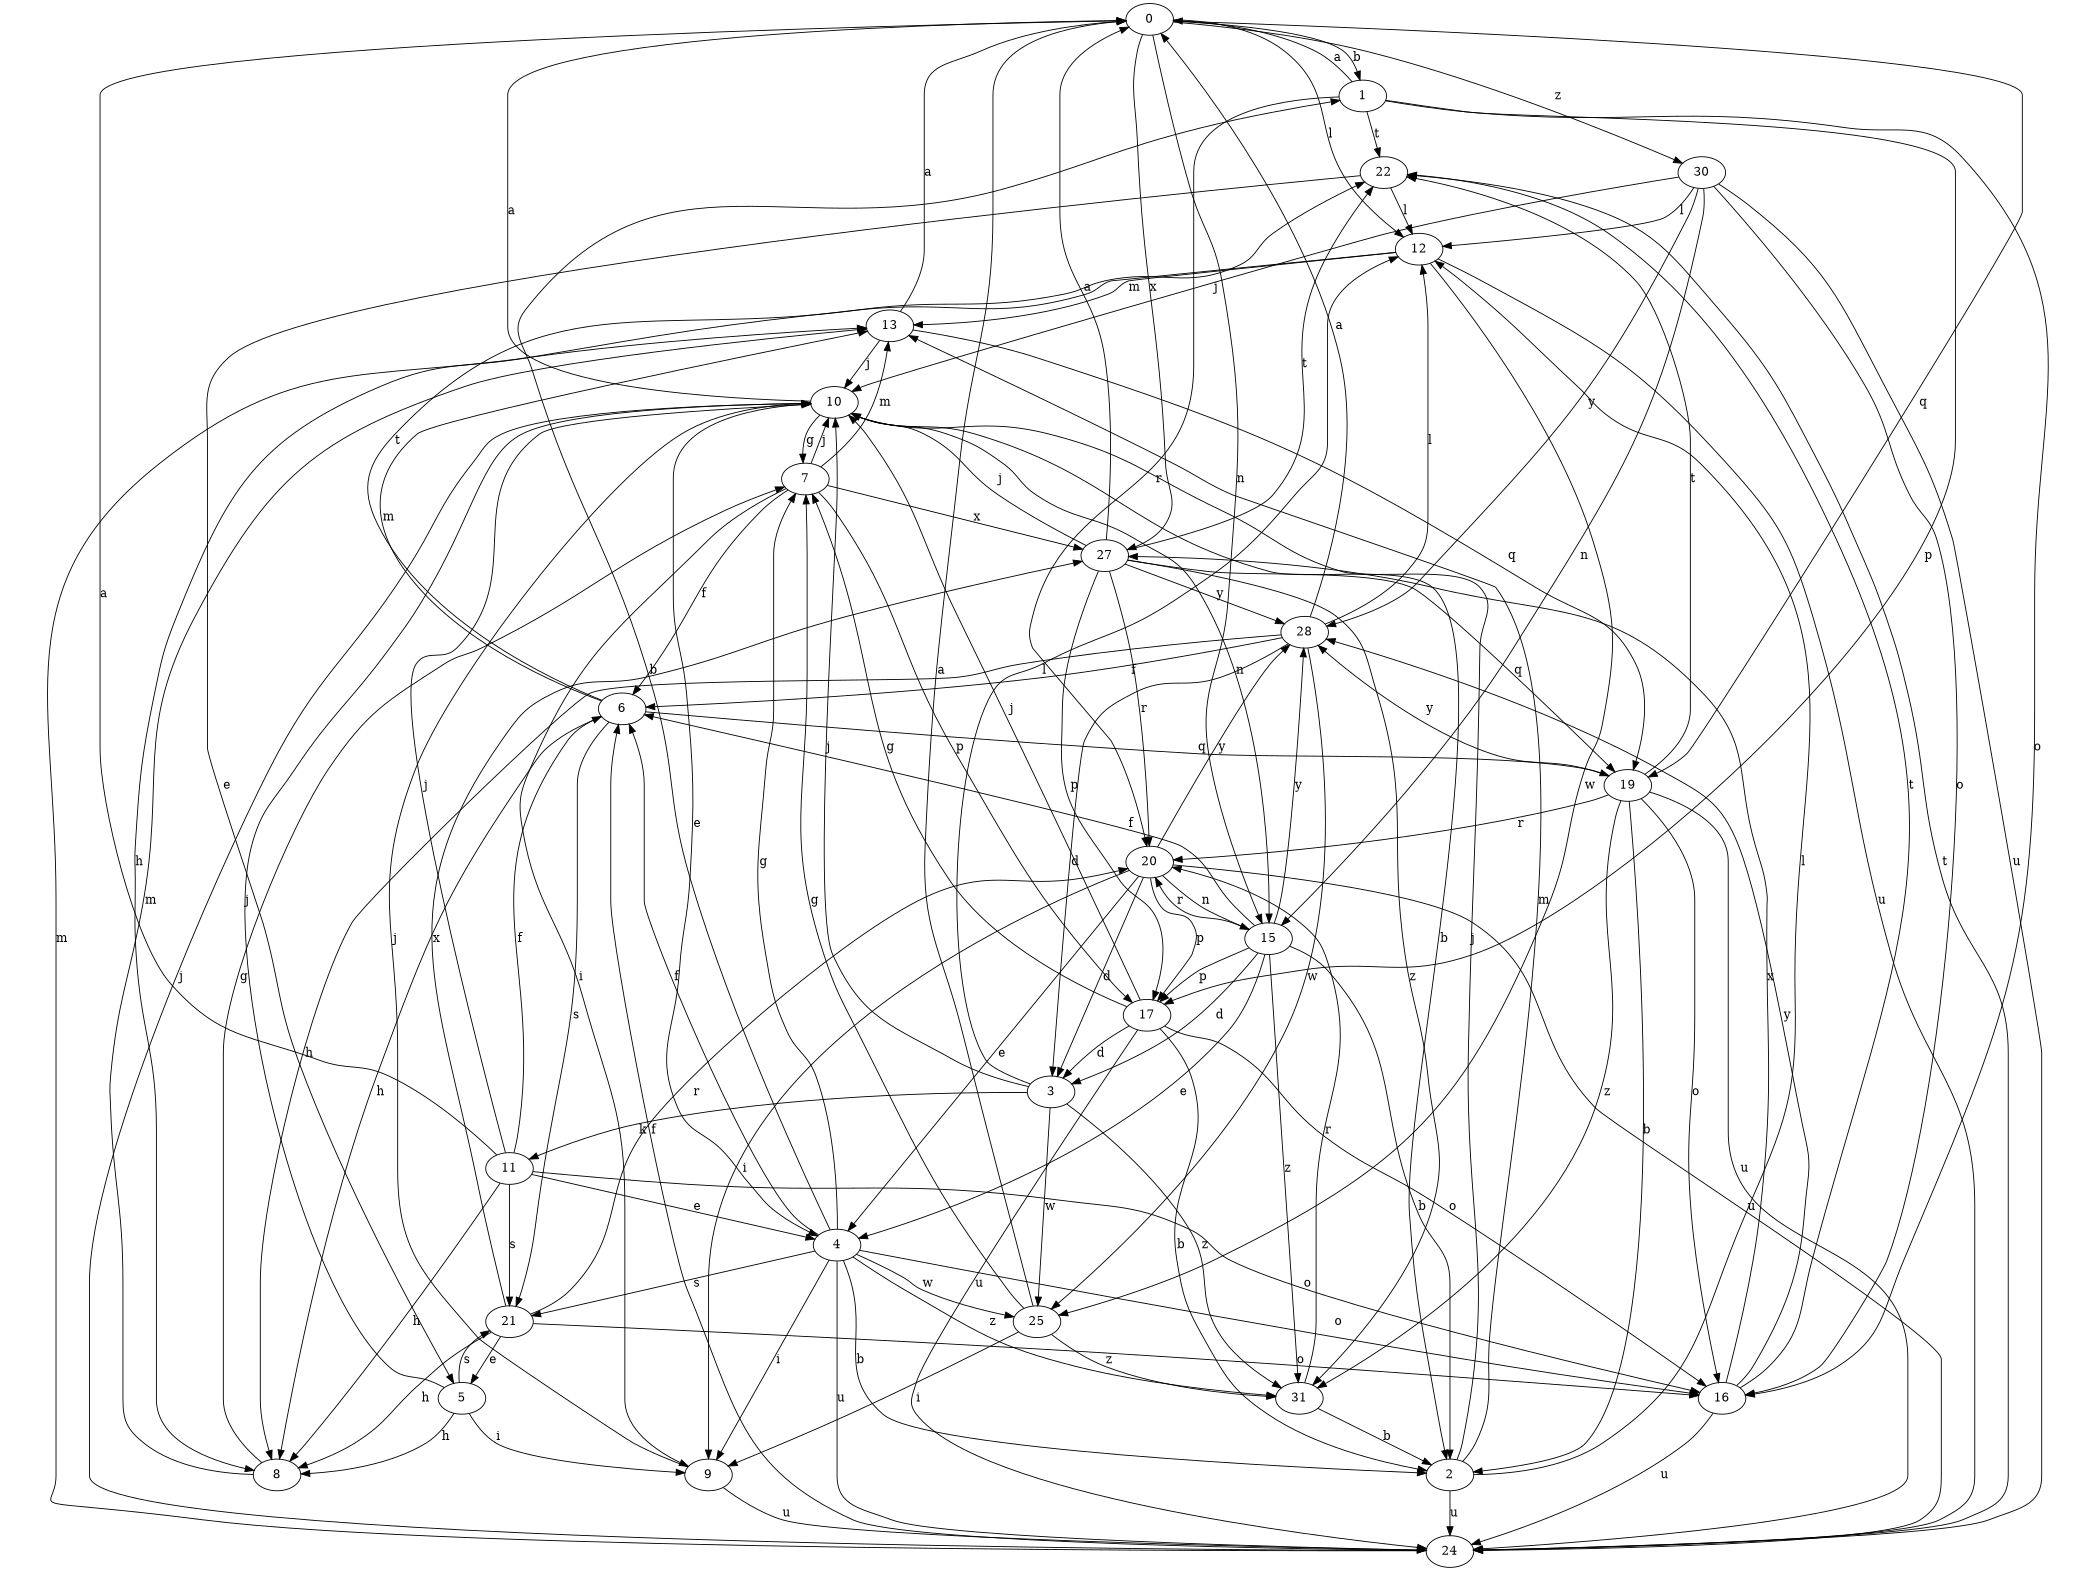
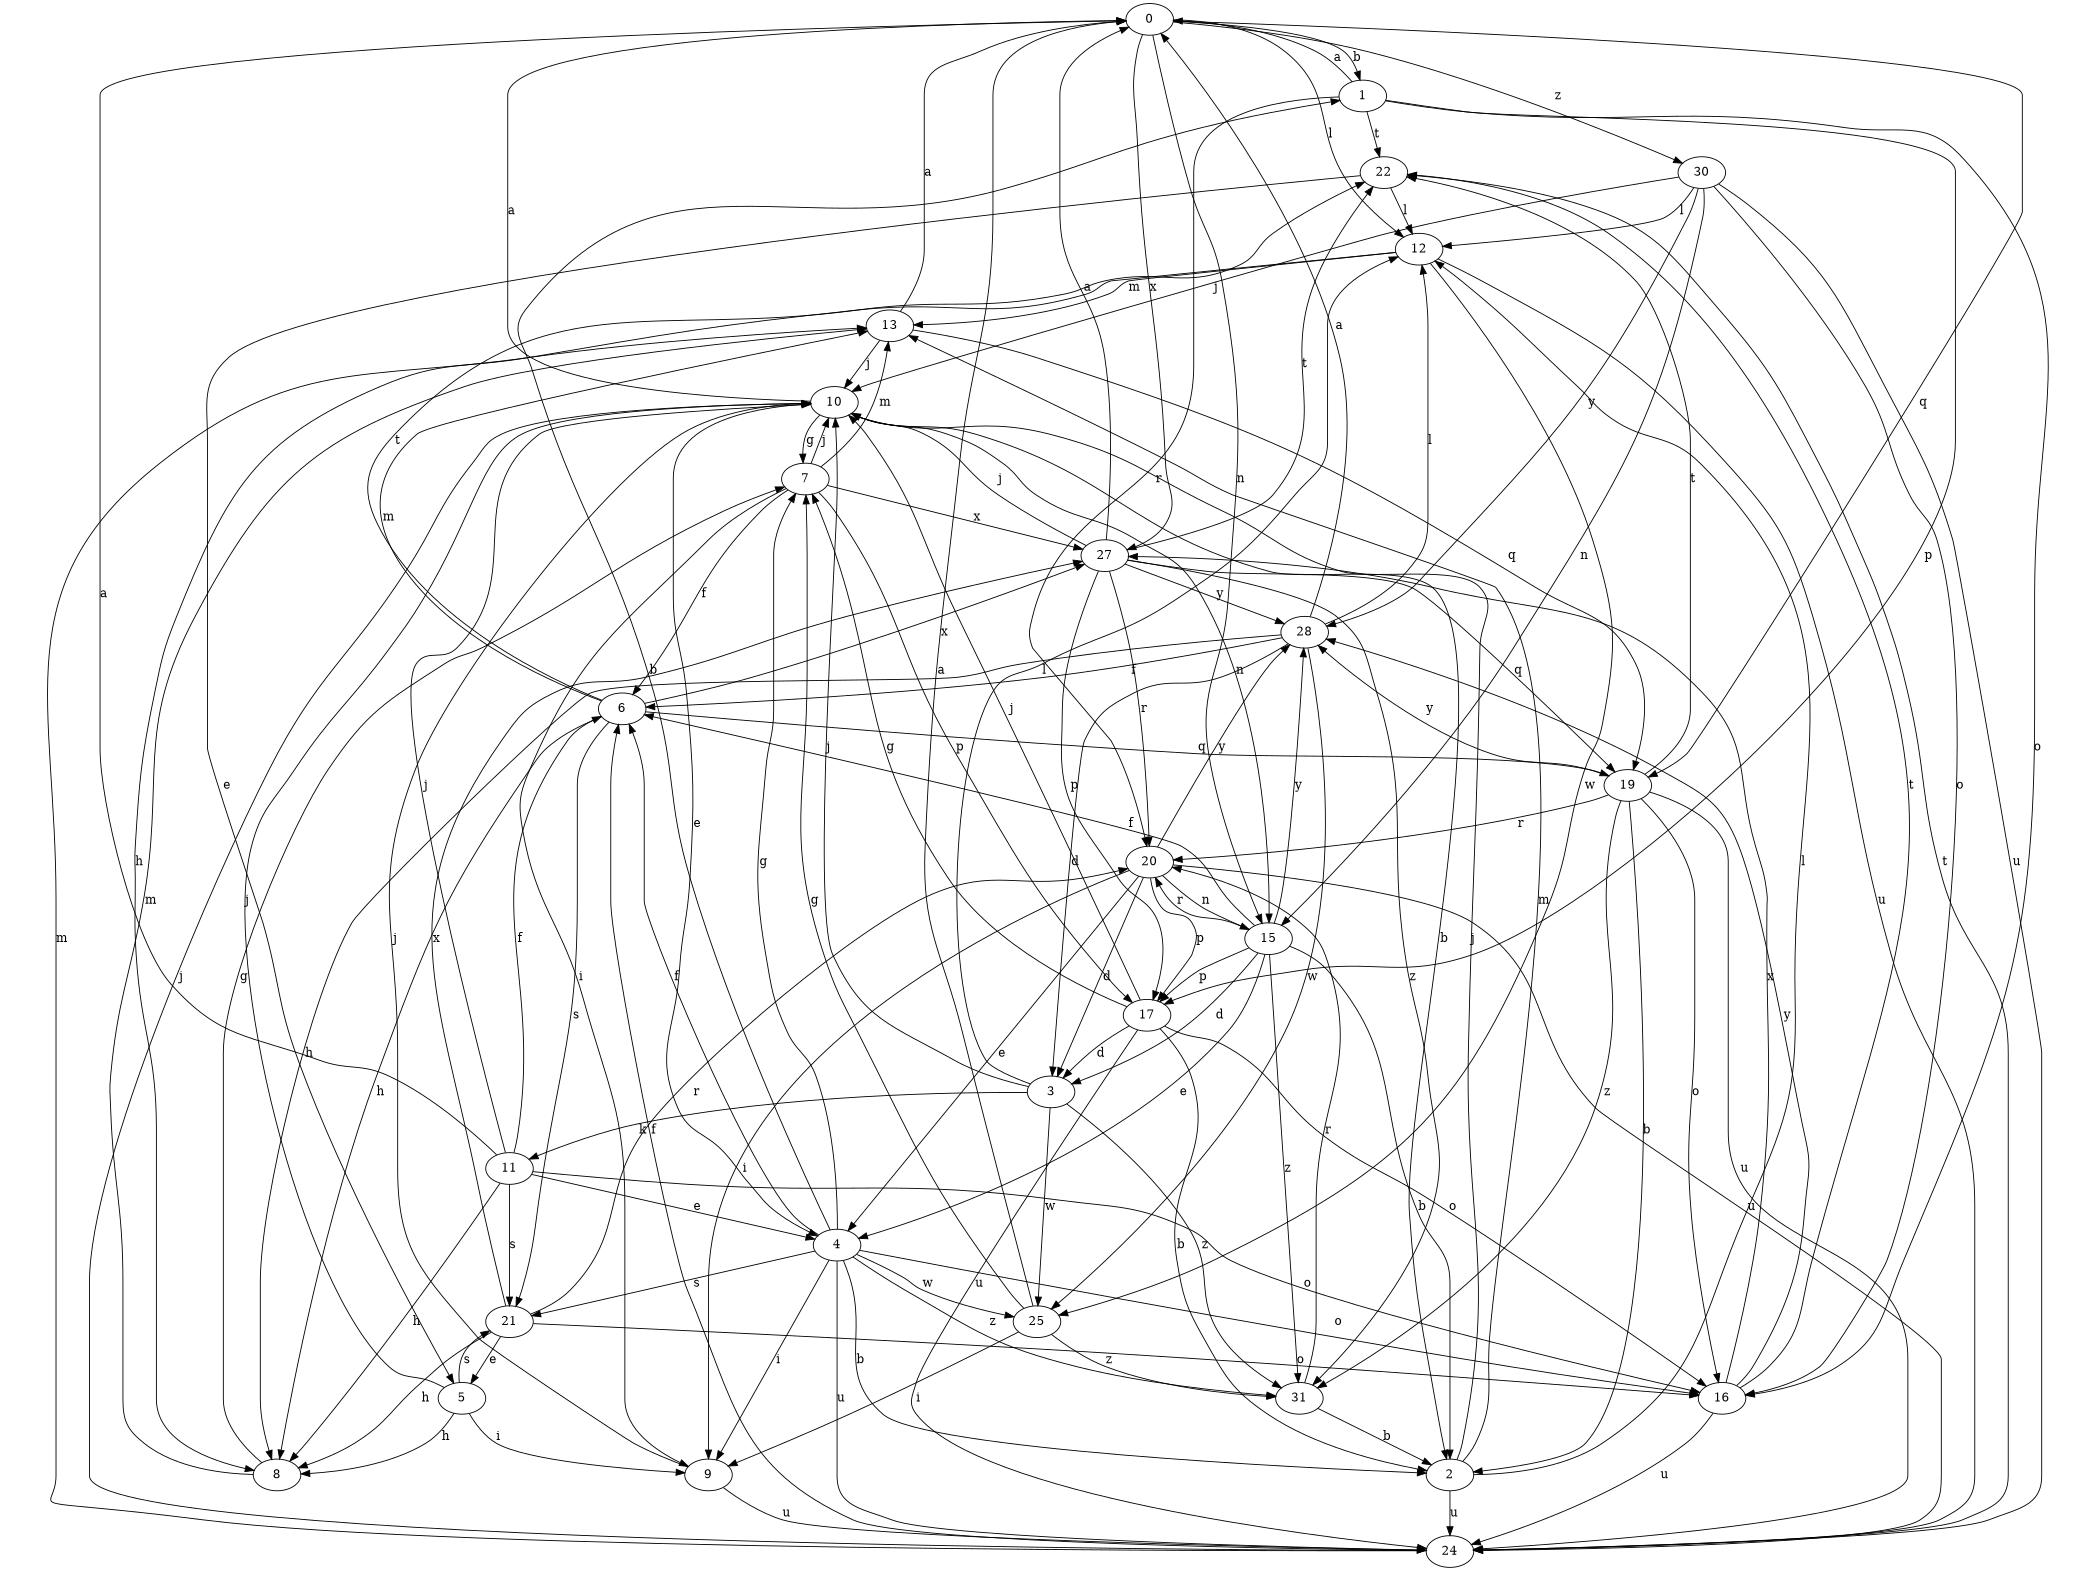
  strict digraph {
    0
    1
    12
    15
    19
    27
    30
    16
    17
    20
    22
    n12 [label=13]
    24
    25
    8
    2
    3
    31
    4
    6
    28
    10
    7
    9
    5
    11
    21
    0 -> 1 [label=b]
    0 -> 12 [label=l]
    0 -> 15 [label=n]
    0 -> 19 [label=q]
    0 -> 27 [label=x]
    0 -> 30 [label=z]
    1 -> 0 [label=a]
    1 -> 16 [label=o]
    1 -> 17 [label=p]
    1 -> 20 [label=r]
    1 -> 22 [label=t]
    12 -> n12 [label=m]
    12 -> 24 [label=u]
    12 -> 25 [label=w]
    12 -> 8 [label=h]
    15 -> 17 [label=p]
    15 -> 20 [label=r]
    15 -> 2 [label=b]
    15 -> 3 [label=d]
    15 -> 31 [label=z]
    15 -> 4 [label=e]
    15 -> 6 [label=f]
    15 -> 28 [label=y]
    19 -> 16 [label=o]
    19 -> 20 [label=r]
    19 -> 22 [label=t]
    19 -> 24 [label=u]
    19 -> 2 [label=b]
    19 -> 31 [label=z]
    19 -> 28 [label=y]
    27 -> 0 [label=a]
    27 -> 19 [label=q]
    27 -> 17 [label=p]
    27 -> 20 [label=r]
    27 -> 22 [label=t]
    27 -> 31 [label=z]
    27 -> 28 [label=y]
    27 -> 10 [label=j]
    30 -> 12 [label=l]
    30 -> 15 [label=n]
    30 -> 16 [label=o]
    30 -> 24 [label=u]
    30 -> 28 [label=y]
    30 -> 10 [label=j]
    16 -> 27 [label=x]
    16 -> 22 [label=t]
    16 -> 24 [label=u]
    16 -> 28 [label=y]
    17 -> 16 [label=o]
    17 -> 24 [label=u]
    17 -> 2 [label=b]
    17 -> 3 [label=d]
    17 -> 10 [label=j]
    17 -> 7 [label=g]
    20 -> 15 [label=n]
    20 -> 17 [label=p]
    20 -> 24 [label=u]
    20 -> 3 [label=d]
    20 -> 4 [label=e]
    20 -> 28 [label=y]
    20 -> 9 [label=i]
    22 -> 12 [label=l]
    22 -> 5 [label=e]
    n12 -> 0 [label=a]
    n12 -> 19 [label=q]
    n12 -> 10 [label=j]
    24 -> 22 [label=t]
    24 -> n12 [label=m]
    24 -> 6 [label=f]
    24 -> 10 [label=j]
    25 -> 0 [label=a]
    25 -> 31 [label=z]
    25 -> 7 [label=g]
    25 -> 9 [label=i]
    8 -> n12 [label=m]
    8 -> 7 [label=g]
    2 -> 12 [label=l]
    2 -> n12 [label=m]
    2 -> 24 [label=u]
    2 -> 10 [label=j]
    3 -> 12 [label=l]
    3 -> 25 [label=w]
    3 -> 31 [label=z]
    3 -> 10 [label=j]
    3 -> 11 [label=k]
    31 -> 20 [label=r]
    31 -> 2 [label=b]
    4 -> 1 [label=b]
    4 -> 16 [label=o]
    4 -> 24 [label=u]
    4 -> 25 [label=w]
    4 -> 2 [label=b]
    4 -> 31 [label=z]
    4 -> 6 [label=f]
    4 -> 7 [label=g]
    4 -> 9 [label=i]
    4 -> 21 [label=s]
    6 -> 19 [label=q]
+   6 -> 27 [label=x]
    6 -> 22 [label=t]
    6 -> n12 [label=m]
    6 -> 8 [label=h]
    6 -> 21 [label=s]
    28 -> 0 [label=a]
    28 -> 12 [label=l]
    28 -> 25 [label=w]
    28 -> 8 [label=h]
    28 -> 3 [label=d]
    28 -> 6 [label=f]
    10 -> 0 [label=a]
    10 -> 15 [label=n]
    10 -> 2 [label=b]
    10 -> 4 [label=e]
    10 -> 7 [label=g]
    7 -> 27 [label=x]
    7 -> 17 [label=p]
    7 -> n12 [label=m]
    7 -> 6 [label=f]
    7 -> 10 [label=j]
    7 -> 9 [label=i]
    9 -> 24 [label=u]
    9 -> 10 [label=j]
    5 -> 8 [label=h]
    5 -> 10 [label=j]
    5 -> 9 [label=i]
    5 -> 21 [label=s]
    11 -> 0 [label=a]
    11 -> 16 [label=o]
    11 -> 8 [label=h]
    11 -> 4 [label=e]
    11 -> 6 [label=f]
    11 -> 10 [label=j]
    11 -> 21 [label=s]
    21 -> 27 [label=x]
    21 -> 16 [label=o]
    21 -> 20 [label=r]
    21 -> 8 [label=h]
    21 -> 5 [label=e]
  }
